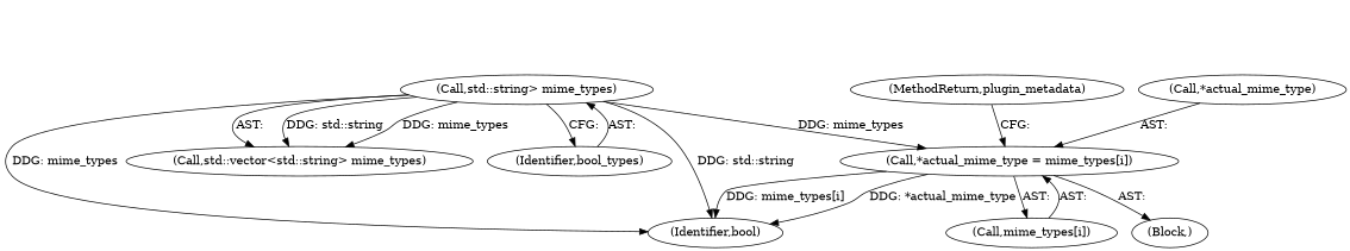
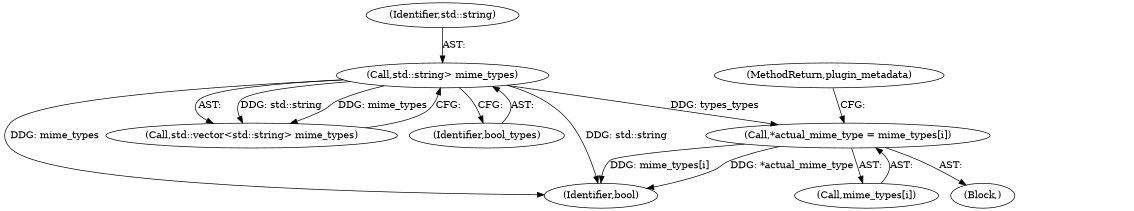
  digraph {
    n1 [label="(Call,*actual_mime_type = mime_types[i])"]
    n2 [label="(Block,)"]
    n3 [label="(Identifier,bool)"]
    n4 [label="(Call,mime_types[i])"]
    n5 [label="(Call,std::string> mime_types)"]
    n6 [label="(Call,std::vector<std::string> mime_types)"]
    n7 [label="(Identifier,bool_types)"]
    n8 [label="(MethodReturn,plugin_metadata)"]
-   n10 [label="(Call,*actual_mime_type)"]
+   n9 [label="(Identifier,std::string)"]
    n1 -> n2 [label="AST: "]
    n1 -> n3 [label="DDG: *actual_mime_type"]
    n1 -> n3 [label="DDG: mime_types[i]"]
    n1 -> n4 [label="AST: "]
    n4 -> n1 [label="AST: "]
-   n5 -> n1 [label="DDG: mime_types"]
+   n5 -> n1 [label="DDG: types_types"]
    n5 -> n3 [label="DDG: std::string"]
    n5 -> n3 [label="DDG: mime_types"]
    n5 -> n6 [label="AST: "]
    n5 -> n6 [label="DDG: std::string"]
    n5 -> n6 [label="DDG: mime_types"]
    n5 -> n7 [label="CFG: "]
+   n6 -> n5 [label="CFG: "]
    n7 -> n5 [label="AST: "]
    n8 -> n1 [label="CFG: "]
-   n10 -> n1 [label="AST: "]
+   n9 -> n5 [label="AST: "]
  }
